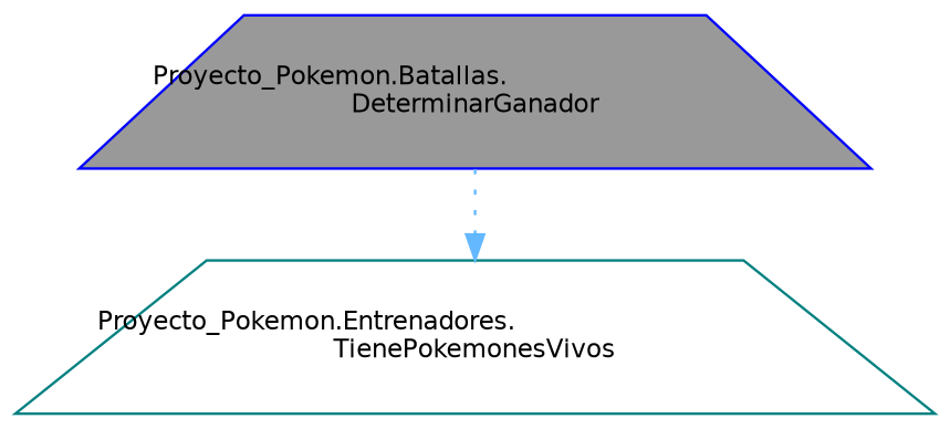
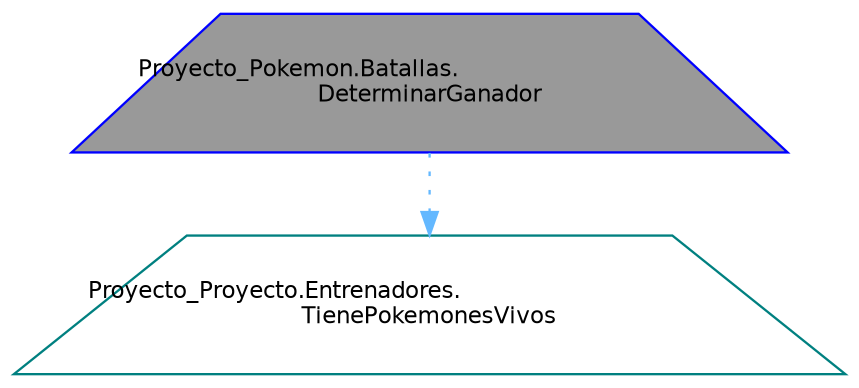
  digraph {
    rankdir=TB
    node [fontname=Helvetica fontsize=10 shape=trapezium style=filled]
    n1 [color=blue fillcolor=grey60 fontcolor=black height=0.2 label="Proyecto_Pokemon.Batallas.\lDeterminarGanador" width=0.4]
-   n2 [color=teal fillcolor=white height=0.2 label="Proyecto_Pokemon.Entrenadores.\lTienePokemonesVivos" width=0.4]
+   n2 [color=teal fillcolor=white height=0.2 label="Proyecto_Proyecto.Entrenadores.\lTienePokemonesVivos" width=0.4]
    n1 -> n2 [color=steelblue1 fontname=Helvetica fontsize=10 labelfontname=Helvetica labelfontsize=10 style=dotted]
  }
